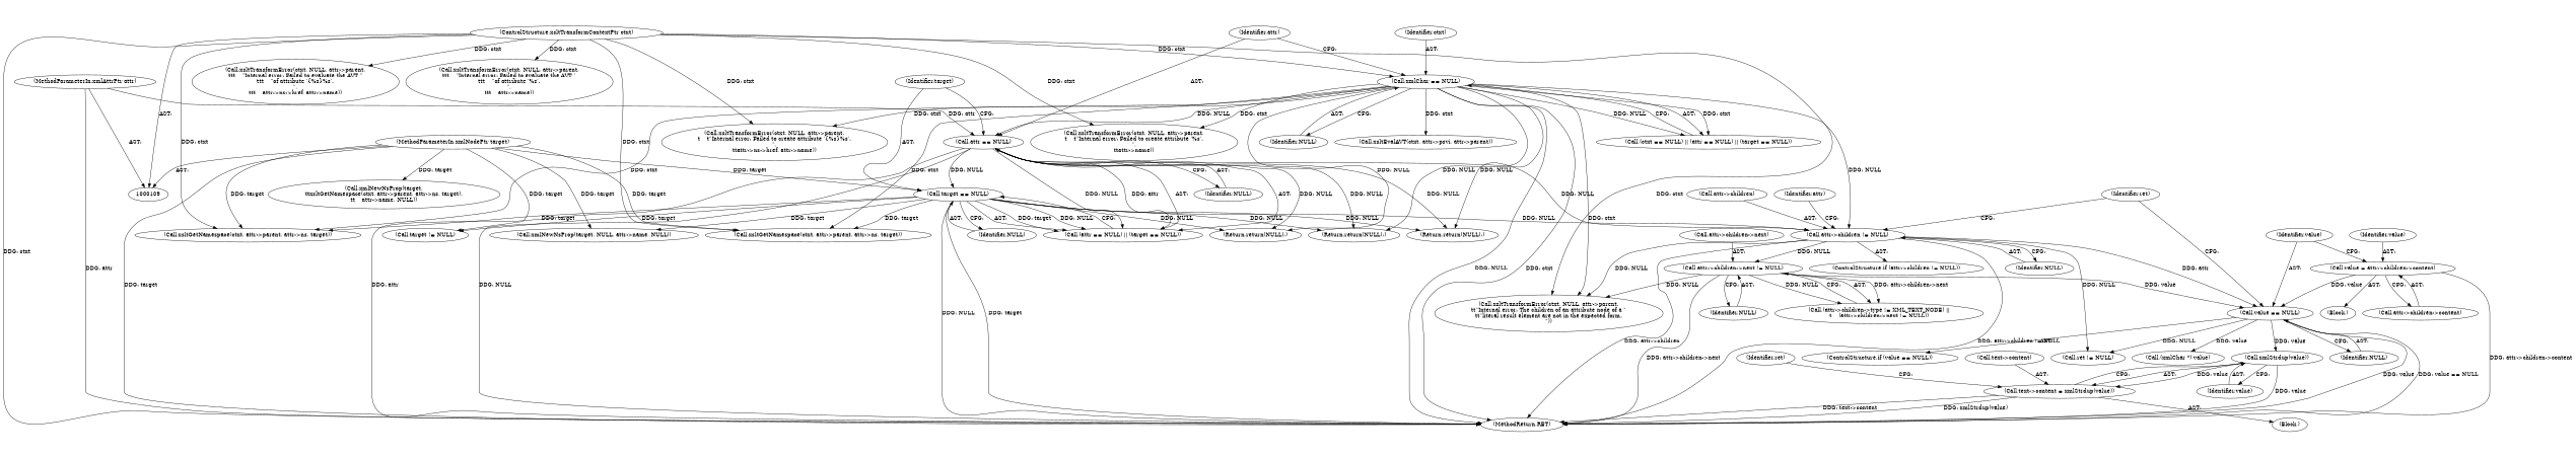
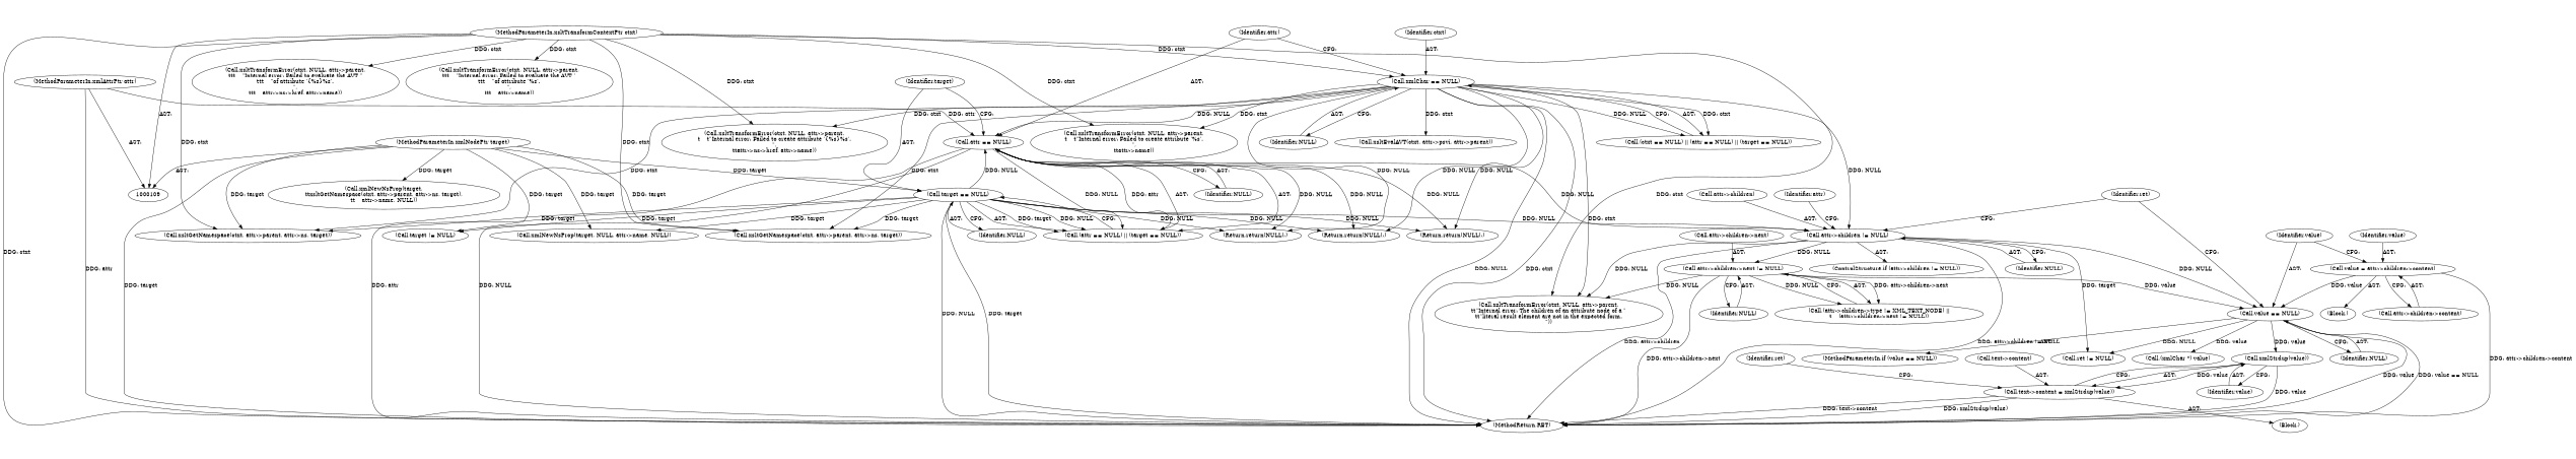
  digraph {
    n1 [label="(Call,xmlStrdup(value))"]
    n2 [label="(Call,text->content = xmlStrdup(value))"]
    n3 [label="(MethodReturn,RET)"]
    n4 [label="(Identifier,value)"]
    n5 [label="(Block,)"]
    n6 [label="(Call,value == NULL)"]
    n7 [label="(Identifier,NULL)"]
    n8 [label="(Call,ret != NULL)"]
-   n9 [label="(ControlStructure,if (value == NULL))"]
+   n9 [label="(MethodParameterIn,if (value == NULL))"]
    n10 [label="(Call,(xmlChar *) value)"]
    n11 [label="(Call,value = attr->children->content)"]
    n12 [label="(Block,)"]
    n13 [label="(Call,attr->children->content)"]
    n14 [label="(Call,attr->children->next != NULL)"]
    n15 [label="(Call,xsltTransformError(ctxt, NULL, attr->parent,\n\t\t\"Internal error: The children of an attribute node of a \"\n\t\t\"literal result element are not in the expected form.\n\"))"]
    n16 [label="(Identifier,NULL)"]
    n17 [label="(Call,(attr->children->type != XML_TEXT_NODE) ||\n\t    (attr->children->next != NULL))"]
    n18 [label="(Call,attr->children != NULL)"]
    n19 [label="(Identifier,NULL)"]
    n20 [label="(ControlStructure,if (attr->children != NULL))"]
    n21 [label="(Call,target == NULL)"]
    n22 [label="(Call,target != NULL)"]
    n23 [label="(Call,xsltGetNamespace(ctxt, attr->parent, attr->ns, target))"]
    n24 [label="(Return,return(NULL);)"]
    n25 [label="(Return,return(NULL);)"]
    n26 [label="(Call,xmlNewNsProp(target, NULL, attr->name, NULL))"]
    n27 [label="(Identifier,NULL)"]
    n28 [label="(Return,return(NULL);)"]
    n29 [label="(Call,xsltGetNamespace(ctxt, attr->parent, attr->ns, target))"]
    n30 [label="(Call,(attr == NULL) || (target == NULL))"]
    n31 [label="(Call,attr == NULL)"]
    n32 [label="(MethodParameterIn,xmlNodePtr target)"]
    n33 [label="(Call,xmlNewNsProp(target,\n\t\txsltGetNamespace(ctxt, attr->parent, attr->ns, target),\n\t\t    attr->name, NULL))"]
    1000109
    n35 [label="(Identifier,NULL)"]
    n36 [label="(MethodParameterIn,xmlAttrPtr attr)"]
    n37 [label="(Call,xmlChar == NULL)"]
    n38 [label="(Call,xsltTransformError(ctxt, NULL, attr->parent,\n\t    \t\"Internal error: Failed to create attribute '%s'.\n\",\n\t\tattr->name))"]
    n39 [label="(Call,(ctxt == NULL) || (attr == NULL) || (target == NULL))"]
    n40 [label="(Identifier,NULL)"]
    n41 [label="(Call,xsltEvalAVT(ctxt, attr->psvi, attr->parent))"]
    n42 [label="(Call,xsltTransformError(ctxt, NULL, attr->parent,\n\t    \t\"Internal error: Failed to create attribute '{%s}%s'.\n\",\n\t\tattr->ns->href, attr->name))"]
-   n43 [label="(ControlStructure,xsltTransformContextPtr ctxt)"]
+   n43 [label="(MethodParameterIn,xsltTransformContextPtr ctxt)"]
    n44 [label="(Call,xsltTransformError(ctxt, NULL, attr->parent,\n\t\t\t    \"Internal error: Failed to evaluate the AVT \"\n\t\t\t    \"of attribute '{%s}%s'.\n\",\n\t\t\t    attr->ns->href, attr->name))"]
    n45 [label="(Call,xsltTransformError(ctxt, NULL, attr->parent,\n\t\t\t    \"Internal error: Failed to evaluate the AVT \"\n\t\t\t    \"of attribute '%s'.\n\",\n\t\t\t    attr->name))"]
    n46 [label="(Call,attr->children->next)"]
    n47 [label="(Identifier,value)"]
    n48 [label="(Identifier,ctxt)"]
    n49 [label="(Identifier,attr)"]
    n50 [label="(Identifier,ret)"]
    n51 [label="(Identifier,attr)"]
    n52 [label="(Call,attr->children)"]
    n53 [label="(Identifier,ret)"]
    n54 [label="(Identifier,target)"]
    n55 [label="(Call,text->content)"]
    n56 [label="(Identifier,value)"]
    n1 -> n2 [label="AST: "]
    n1 -> n2 [label="DDG: value"]
    n1 -> n3 [label="DDG: value"]
    n1 -> n4 [label="CFG: "]
    n2 -> n1 [label="CFG: "]
    n2 -> n3 [label="DDG: text->content"]
    n2 -> n3 [label="DDG: xmlStrdup(value)"]
    n2 -> n5 [label="AST: "]
    n4 -> n1 [label="AST: "]
    n6 -> n1 [label="DDG: value"]
    n6 -> n3 [label="DDG: value"]
    n6 -> n3 [label="DDG: value == NULL"]
    n6 -> n7 [label="CFG: "]
    n6 -> n8 [label="DDG: NULL"]
    n6 -> n9 [label="AST: "]
    n6 -> n10 [label="DDG: value"]
    n7 -> n6 [label="AST: "]
    n11 -> n3 [label="DDG: attr->children->content"]
    n11 -> n6 [label="DDG: value"]
    n11 -> n12 [label="AST: "]
    n11 -> n13 [label="CFG: "]
    n13 -> n11 [label="AST: "]
    n14 -> n3 [label="DDG: attr->children->next"]
    n14 -> n6 [label="DDG: value"]
    n14 -> n15 [label="DDG: NULL"]
    n14 -> n16 [label="CFG: "]
    n14 -> n17 [label="AST: "]
    n14 -> n17 [label="DDG: attr->children->next"]
    n14 -> n17 [label="DDG: NULL"]
    n16 -> n14 [label="AST: "]
    n17 -> n14 [label="CFG: "]
    n18 -> n3 [label="DDG: attr->children"]
    n18 -> n3 [label="DDG: attr->children != NULL"]
-   n18 -> n6 [label="DDG: attr"]
-   n18 -> n8 [label="DDG: NULL"]
+   n18 -> n6 [label="DDG: NULL"]
+   n18 -> n8 [label="DDG: target"]
    n18 -> n14 [label="DDG: NULL"]
    n18 -> n15 [label="DDG: NULL"]
    n18 -> n19 [label="CFG: "]
    n18 -> n20 [label="AST: "]
    n19 -> n18 [label="AST: "]
    n21 -> n3 [label="DDG: target"]
    n21 -> n3 [label="DDG: NULL"]
    n21 -> n18 [label="DDG: NULL"]
    n21 -> n22 [label="DDG: target"]
    n21 -> n23 [label="DDG: target"]
    n21 -> n24 [label="DDG: NULL"]
    n21 -> n25 [label="DDG: NULL"]
    n21 -> n26 [label="DDG: target"]
    n21 -> n27 [label="CFG: "]
    n21 -> n28 [label="DDG: NULL"]
    n21 -> n29 [label="DDG: target"]
    n21 -> n30 [label="AST: "]
    n21 -> n30 [label="DDG: target"]
    n21 -> n30 [label="DDG: NULL"]
    n27 -> n21 [label="AST: "]
    n30 -> n21 [label="CFG: "]
    n30 -> n31 [label="AST: "]
    n31 -> n3 [label="DDG: attr"]
    n31 -> n3 [label="DDG: NULL"]
    n31 -> n18 [label="DDG: NULL"]
-   n31 -> n21 [label="DDG: NULL"]
+   n21 -> n31 [label="DDG: NULL"]
    n31 -> n24 [label="DDG: NULL"]
    n31 -> n25 [label="DDG: NULL"]
    n31 -> n28 [label="DDG: NULL"]
    n31 -> n30 [label="AST: "]
    n31 -> n30 [label="DDG: attr"]
    n31 -> n30 [label="DDG: NULL"]
    n31 -> n35 [label="CFG: "]
    n32 -> n3 [label="DDG: target"]
    n32 -> n21 [label="DDG: target"]
    n32 -> n22 [label="DDG: target"]
    n32 -> n23 [label="DDG: target"]
    n32 -> n26 [label="DDG: target"]
    n32 -> n29 [label="DDG: target"]
    n32 -> n33 [label="DDG: target"]
    n32 -> 1000109 [label="AST: "]
    n35 -> n31 [label="AST: "]
    n36 -> n3 [label="DDG: attr"]
    n36 -> n31 [label="DDG: attr"]
    n36 -> 1000109 [label="AST: "]
    n37 -> n3 [label="DDG: NULL"]
    n37 -> n3 [label="DDG: ctxt"]
    n37 -> n15 [label="DDG: ctxt"]
    n37 -> n18 [label="DDG: NULL"]
    n37 -> n23 [label="DDG: ctxt"]
    n37 -> n24 [label="DDG: NULL"]
    n37 -> n25 [label="DDG: NULL"]
    n37 -> n28 [label="DDG: NULL"]
    n37 -> n29 [label="DDG: ctxt"]
    n37 -> n31 [label="DDG: NULL"]
    n37 -> n38 [label="DDG: ctxt"]
    n37 -> n39 [label="AST: "]
    n37 -> n39 [label="DDG: ctxt"]
    n37 -> n39 [label="DDG: NULL"]
    n37 -> n40 [label="CFG: "]
    n37 -> n41 [label="DDG: ctxt"]
    n37 -> n42 [label="DDG: ctxt"]
    n39 -> n37 [label="CFG: "]
    n40 -> n37 [label="AST: "]
    n43 -> n3 [label="DDG: ctxt"]
    n43 -> n15 [label="DDG: ctxt"]
    n43 -> n23 [label="DDG: ctxt"]
    n43 -> n29 [label="DDG: ctxt"]
    n43 -> 1000109 [label="AST: "]
    n43 -> n37 [label="DDG: ctxt"]
    n43 -> n38 [label="DDG: ctxt"]
    n43 -> n42 [label="DDG: ctxt"]
    n43 -> n44 [label="DDG: ctxt"]
    n43 -> n45 [label="DDG: ctxt"]
    n46 -> n14 [label="AST: "]
    n47 -> n11 [label="AST: "]
    n48 -> n37 [label="AST: "]
    n49 -> n31 [label="AST: "]
    n49 -> n37 [label="CFG: "]
    n50 -> n6 [label="CFG: "]
    n50 -> n18 [label="CFG: "]
    n51 -> n18 [label="CFG: "]
    n52 -> n18 [label="AST: "]
    n53 -> n2 [label="CFG: "]
    n54 -> n21 [label="AST: "]
    n54 -> n31 [label="CFG: "]
    n55 -> n2 [label="AST: "]
    n56 -> n6 [label="AST: "]
    n56 -> n11 [label="CFG: "]
  }
